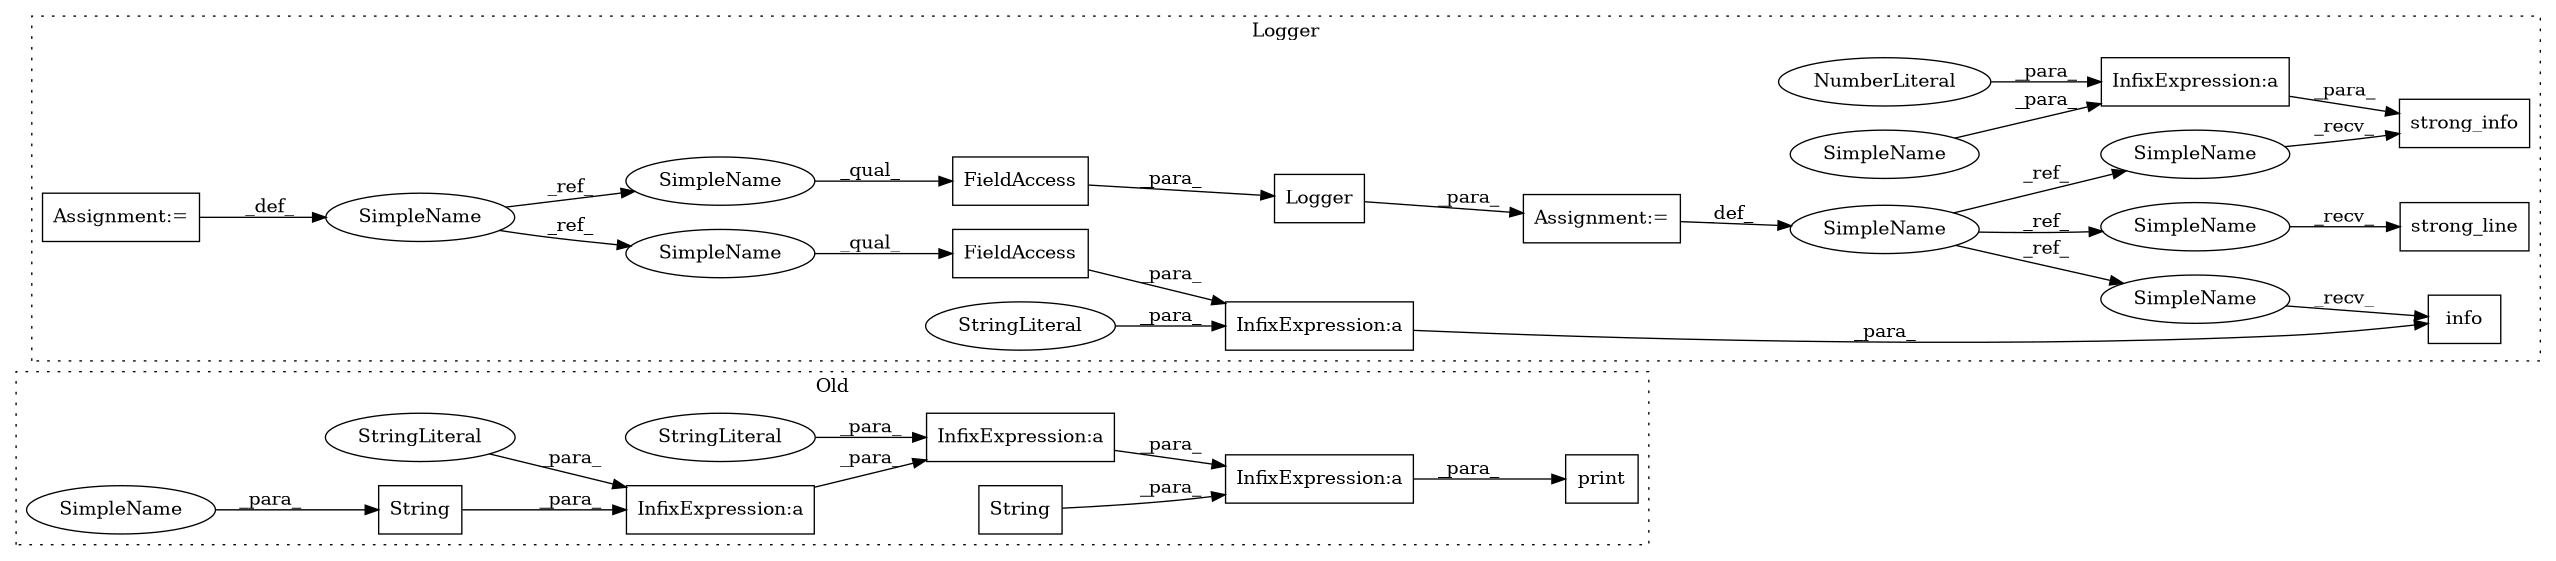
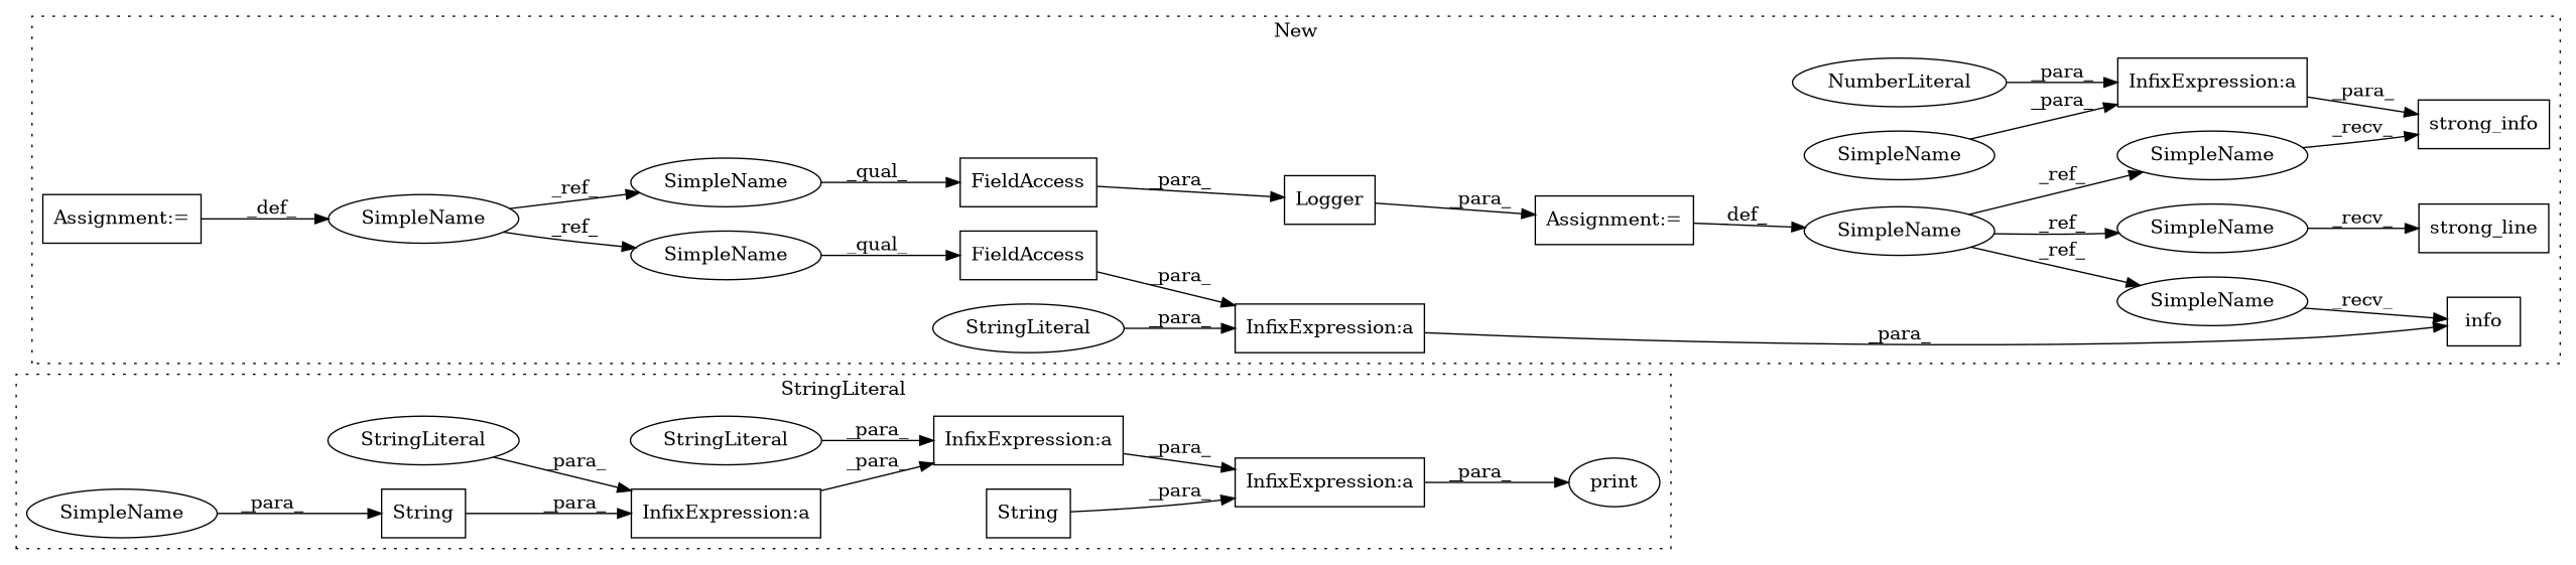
  digraph {
    rankdir=LR
    node [a=42 l=3 s=5021 shape=box]
-   n1 [a=32 l="6,1" label=print s="6196,6300"]
+   n1 [a=32 l="6,1" label=print s="6196,6300" shape=ellipse]
    n2 [a=27 label="InfixExpression:a" s=6231]
    n3 [a=27 label="InfixExpression:a" s=6244]
    n4 [a=27 label="InfixExpression:a" s=6252]
    n5 [a=32 l="7,1" label=String s="6234,6242"]
    n6 [a=45 l=27 label=StringLiteral s=6204 shape=ellipse]
    n7 [a=32 l="7,1" label=String s="6255,6299"]
    n8 [a=45 l=4 label=StringLiteral s=6247 shape=ellipse]
    n9 [l=1 label=SimpleName s=6241 shape=ellipse]
    n10 [a=32 l="11,1" label=strong_info s="6570,6626"]
    n11 [l=6 label=SimpleName s=5007 shape=ellipse]
    n12 [a=32 l=13 label=strong_line s=5065]
    n13 [a=32 l="5,1" label=info s="5091,5148"]
    n14 [a=27 label="InfixExpression:a" s=6582]
    n15 [a=34 l=1 label=NumberLiteral s=6585 shape=ellipse]
    n16 [a=7 l=1 label="Assignment:=" s=5013]
    n17 [a=32 l="7,1" label=Logger s="5014,5051"]
    n18 [a=22 l=25 label=FieldAccess]
    n19 [a=27 label="InfixExpression:a" s=5120]
    n20 [a=22 l=25 label=FieldAccess s=5123]
    n21 [l=16 label=SimpleName s=4640 shape=ellipse]
    n22 [a=45 l=24 label=StringLiteral s=5096 shape=ellipse]
    n23 [a=7 l=16 label="Assignment:=" s=4640]
    n24 [l=6 label=SimpleName s=6563 shape=ellipse]
    n25 [l=6 label=SimpleName s=5084 shape=ellipse]
    n26 [l=6 label=SimpleName s=5058 shape=ellipse]
    n27 [l=16 label=SimpleName s=5123 shape=ellipse]
    n28 [l=16 label=SimpleName shape=ellipse]
    n29 [l=1 label=SimpleName s=6581 shape=ellipse]
    subgraph cluster_1 {
-     label=Old
+     label=StringLiteral
      style=dotted
      n1
      n2
      n3
      n4
      n5
      n6
      n7
      n8
      n9
    }
    subgraph cluster_2 {
-     label=Logger
+     label=New
      style=dotted
      n10
      n11
      n12
      n13
      n14
      n15
      n16
      n17
      n18
      n19
      n20
      n21
      n22
      n23
      n24
      n25
      n26
      n27
      n28
      n29
    }
    n2 -> n3 [label=_para_]
    n3 -> n4 [label=_para_]
    n4 -> n1 [label=_para_]
    n5 -> n2 [label=_para_]
    n6 -> n2 [label=_para_]
    n7 -> n4 [label=_para_]
    n8 -> n3 [label=_para_]
    n9 -> n5 [label=_para_]
    n11 -> n24 [label=_ref_]
    n11 -> n25 [label=_ref_]
    n11 -> n26 [label=_ref_]
    n14 -> n10 [label=_para_]
    n15 -> n14 [label=_para_]
    n16 -> n11 [label=_def_]
    n17 -> n16 [label=_para_]
    n18 -> n17 [label=_para_]
    n19 -> n13 [label=_para_]
    n20 -> n19 [label=_para_]
    n21 -> n27 [label=_ref_]
    n21 -> n28 [label=_ref_]
    n22 -> n19 [label=_para_]
    n23 -> n21 [label=_def_]
    n24 -> n10 [label=_recv_]
    n25 -> n13 [label=_recv_]
    n26 -> n12 [label=_recv_]
    n27 -> n20 [label=_qual_]
    n28 -> n18 [label=_qual_]
    n29 -> n14 [label=_para_]
  }
